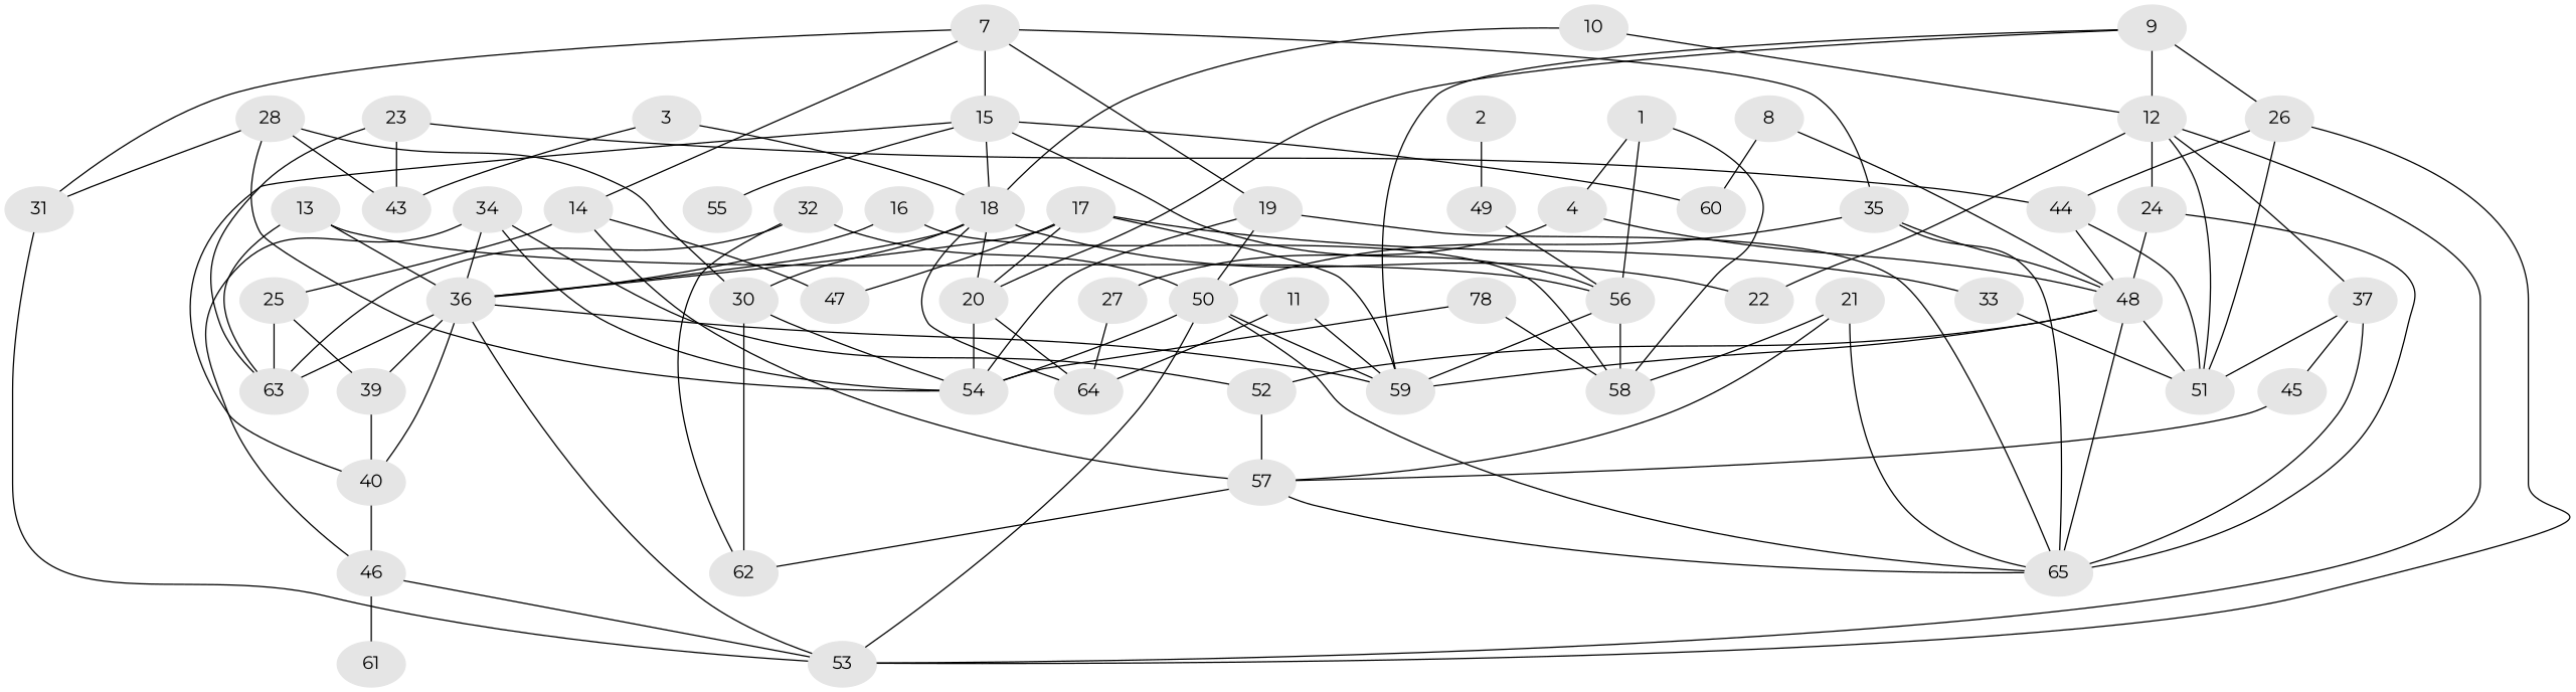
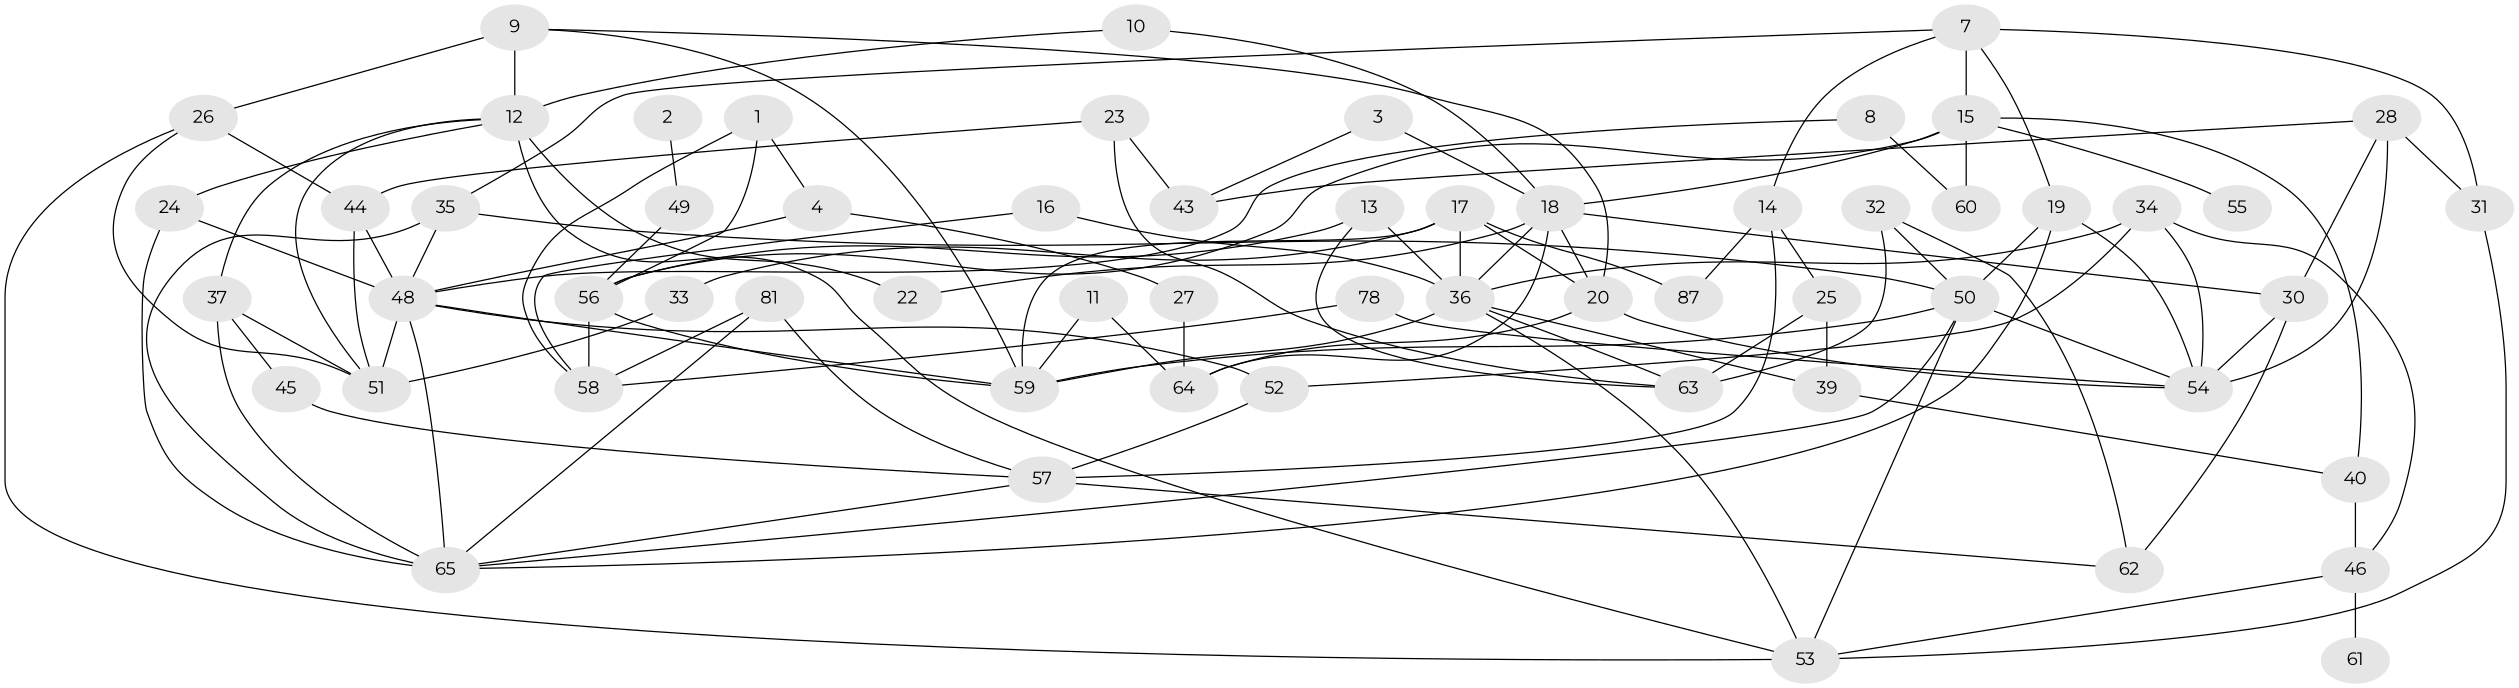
  graph {
    fontname=Montserrat
    node [color=gray90 fontname=Montserrat style=filled]
    edge [fontname=Montserrat weight=1.0]
    1
    4
    56
    58
    27
    48
    59
    2
    49
    3
    18
    43
    20
    64
    22
    36
    30
    51
    65
    52
    7
    14
    15
    19
    31
    35
    25
-   47
+   47 [label=87]
    57
    60
    40
    55
    50
    54
    53
    8
    9
    12
    26
    24
    37
    44
    10
    11
    45
    13
    63
    39
    62
    46
    16
    17
    33
-   21
+   21 [label=81]
    23
    28
    32
    34
    61
    n60 [label=78]
    1 -- 4
    1 -- 56
    1 -- 58
    4 -- 27
    4 -- 48
    56 -- 58
    56 -- 59
    27 -- 64
    48 -- 59
    48 -- 51
    48 -- 65
    48 -- 52
    2 -- 49
    49 -- 56 [weight=2.0]
    3 -- 18
    3 -- 43
    18 -- 20
    18 -- 64
    18 -- 22
    18 -- 36
    18 -- 30
    20 -- 64
    20 -- 54
    36 -- 59
-   36 -- 40
    36 -- 53
    36 -- 63
    36 -- 39
    30 -- 54
    30 -- 62
    52 -- 57
    7 -- 14
    7 -- 15
    7 -- 19
    7 -- 31
    7 -- 35
    14 -- 25
    14 -- 47
    14 -- 57
    15 -- 56
    15 -- 18
    15 -- 60
    15 -- 40
    15 -- 55
    19 -- 65
    19 -- 50 [weight=2.0]
    19 -- 54
    31 -- 53
    35 -- 48
    35 -- 65
    35 -- 50
    25 -- 63
    25 -- 39
    57 -- 65
    57 -- 62
    40 -- 46
    50 -- 59
    50 -- 65
    50 -- 54
    50 -- 53
    8 -- 48
    8 -- 60
    9 -- 59
    9 -- 20
    9 -- 12 [weight=2.0]
    9 -- 26
    12 -- 22
    12 -- 51
    12 -- 53
    12 -- 24
    12 -- 37
    26 -- 51
    26 -- 53
    26 -- 44
    24 -- 48
    24 -- 65
    37 -- 51
    37 -- 65 [weight=2.0]
    37 -- 45
    44 -- 48
    44 -- 51
    10 -- 18
    10 -- 12
    11 -- 59
    11 -- 64
    45 -- 57
    13 -- 56
    13 -- 36
    13 -- 63
    39 -- 40
    46 -- 53
    46 -- 61
    16 -- 58
    16 -- 36
    17 -- 59
    17 -- 20
    17 -- 36
    17 -- 47
    17 -- 33
    33 -- 51
    21 -- 58
    21 -- 65
    21 -- 57
    23 -- 43
    23 -- 44
    23 -- 63
    28 -- 43
    28 -- 30
    28 -- 31
    28 -- 54
    32 -- 50
    32 -- 63
    32 -- 62
    34 -- 36
    34 -- 52
    34 -- 54
    34 -- 46
    n60 -- 58
    n60 -- 54
  }
